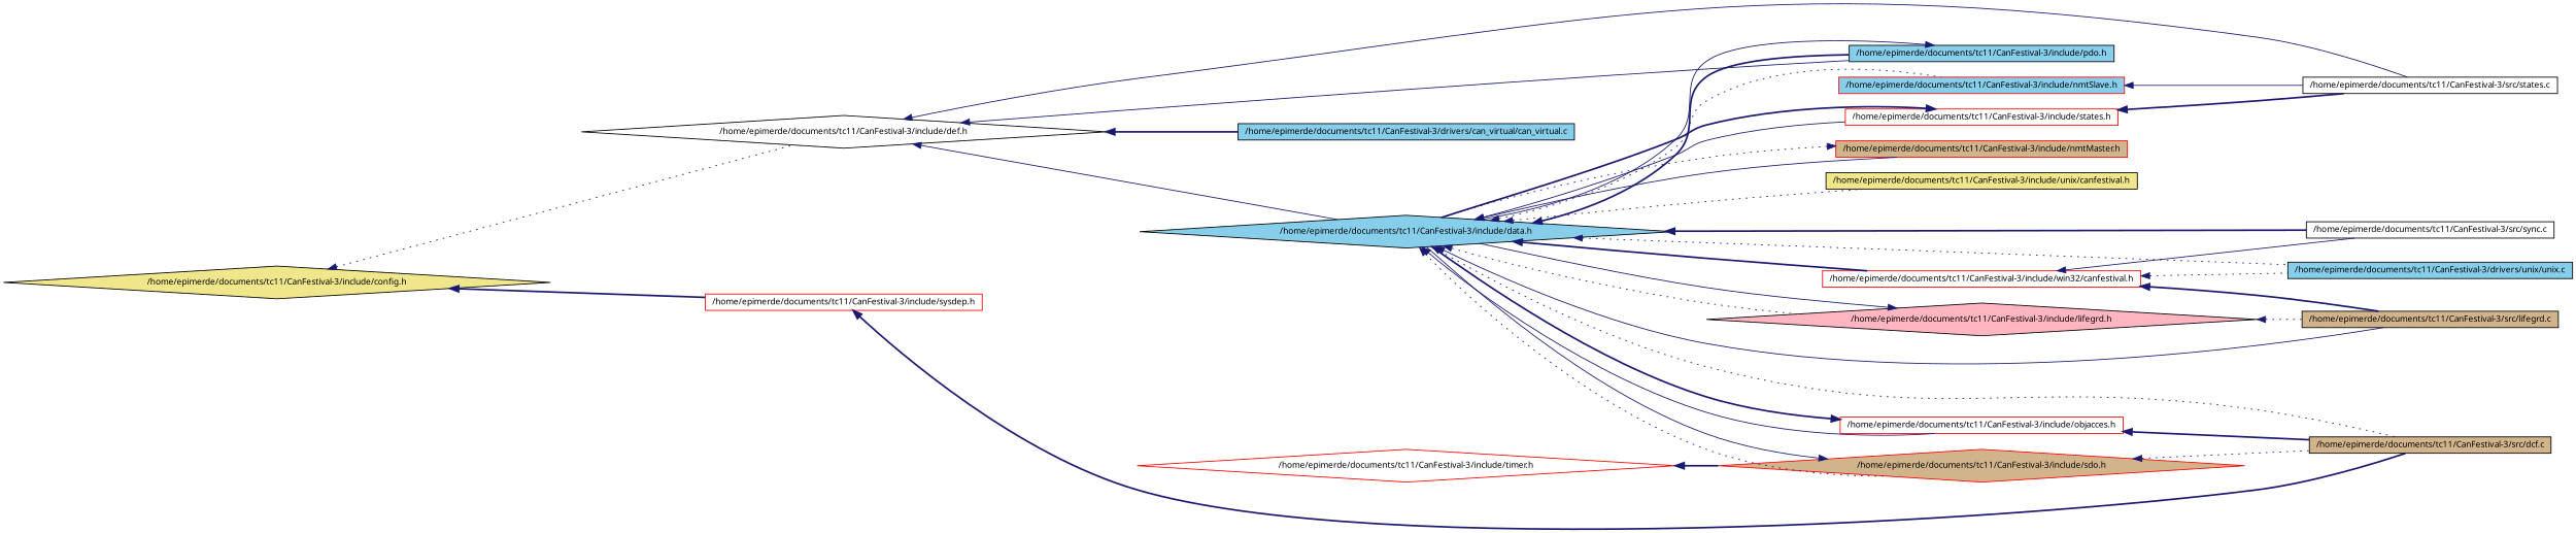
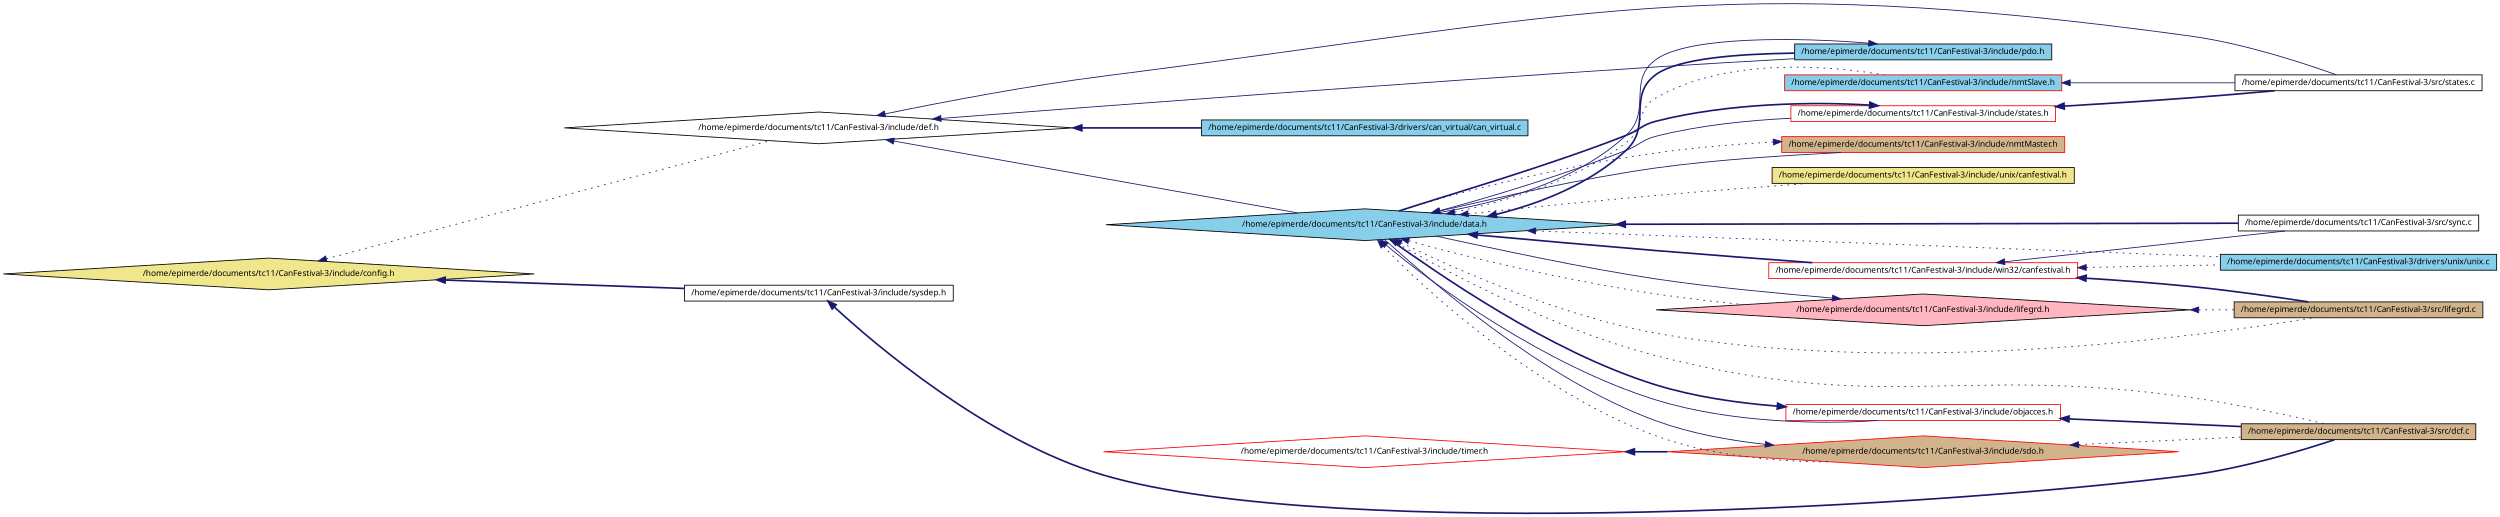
  digraph {
    rankdir=LR
    node [color=black fillcolor=white fontname="FreeSans.ttf" fontsize=10 shape=box style=filled]
    edge [color=midnightblue dir=back fontname="FreeSans.ttf" fontsize=10 labelfontname="FreeSans.ttf" labelfontsize=10 style=dotted]
    n1 [fillcolor=khaki fontcolor=black height=0.2 label="/home/epimerde/documents/tc11/CanFestival-3/include/config.h" shape=diamond width=0.4]
    n2 [height=0.2 label="/home/epimerde/documents/tc11/CanFestival-3/include/def.h" shape=diamond width=0.4]
-   n3 [color=red height=0.2 label="/home/epimerde/documents/tc11/CanFestival-3/include/sysdep.h" width=0.4]
+   n3 [height=0.2 label="/home/epimerde/documents/tc11/CanFestival-3/include/sysdep.h" width=0.4]
    n4 [fillcolor=skyblue height=0.2 label="/home/epimerde/documents/tc11/CanFestival-3/drivers/can_virtual/can_virtual.c" width=0.4]
    n5 [height=0.2 label="/home/epimerde/documents/tc11/CanFestival-3/src/states.c" width=0.4]
    n6 [fillcolor=skyblue height=0.2 label="/home/epimerde/documents/tc11/CanFestival-3/include/data.h" shape=diamond width=0.4]
    n7 [fillcolor=skyblue height=0.2 label="/home/epimerde/documents/tc11/CanFestival-3/include/pdo.h" width=0.4]
    n8 [fillcolor=tan height=0.2 label="/home/epimerde/documents/tc11/CanFestival-3/src/dcf.c" width=0.4]
    n9 [fillcolor=skyblue height=0.2 label="/home/epimerde/documents/tc11/CanFestival-3/drivers/unix/unix.c" width=0.4]
    n10 [fillcolor=tan height=0.2 label="/home/epimerde/documents/tc11/CanFestival-3/src/lifegrd.c" width=0.4]
    n11 [height=0.2 label="/home/epimerde/documents/tc11/CanFestival-3/src/sync.c" width=0.4]
    n12 [color=red height=0.2 label="/home/epimerde/documents/tc11/CanFestival-3/include/objacces.h" width=0.4]
    n13 [fillcolor=lightpink height=0.2 label="/home/epimerde/documents/tc11/CanFestival-3/include/lifegrd.h" shape=diamond width=0.4]
    n14 [color=red fillcolor=tan height=0.2 label="/home/epimerde/documents/tc11/CanFestival-3/include/nmtMaster.h" width=0.4]
    n15 [color=red fillcolor=skyblue height=0.2 label="/home/epimerde/documents/tc11/CanFestival-3/include/nmtSlave.h" width=0.4]
    n16 [color=red fillcolor=tan height=0.2 label="/home/epimerde/documents/tc11/CanFestival-3/include/sdo.h" shape=diamond width=0.4]
    n17 [color=red height=0.2 label="/home/epimerde/documents/tc11/CanFestival-3/include/states.h" width=0.4]
    n18 [fillcolor=khaki height=0.2 label="/home/epimerde/documents/tc11/CanFestival-3/include/unix/canfestival.h" width=0.4]
    n19 [color=red height=0.2 label="/home/epimerde/documents/tc11/CanFestival-3/include/win32/canfestival.h" width=0.4]
    n20 [color=red height=0.2 label="/home/epimerde/documents/tc11/CanFestival-3/include/timer.h" shape=diamond width=0.4]
    n1 -> n2
    n1 -> n3 [style=bold]
    n2 -> n4 [style=bold]
    n2 -> n5 [style=solid]
    n2 -> n6 [style=solid]
    n2 -> n7 [style=solid]
    n3 -> n8 [style=bold]
    n6 -> n7 [style=bold]
    n6 -> n8
    n6 -> n9
-   n6 -> n10 [style=solid]
+   n6 -> n10
    n6 -> n11 [style=bold]
    n6 -> n12 [style=solid]
    n6 -> n13
    n6 -> n14 [style=solid]
    n6 -> n15
    n6 -> n16
    n6 -> n17 [style=solid]
    n6 -> n18
    n6 -> n19 [style=bold]
    n7 -> n6 [style=solid]
    n12 -> n6 [style=bold]
    n12 -> n8 [style=bold]
    n13 -> n6 [style=solid]
    n13 -> n10
    n14 -> n6
    n15 -> n5 [style=solid]
    n16 -> n6 [style=solid]
    n16 -> n8
    n17 -> n5 [style=bold]
    n17 -> n6 [style=bold]
    n19 -> n9
    n19 -> n10 [style=bold]
    n19 -> n11 [style=solid]
    n20 -> n16 [style=bold]
  }
